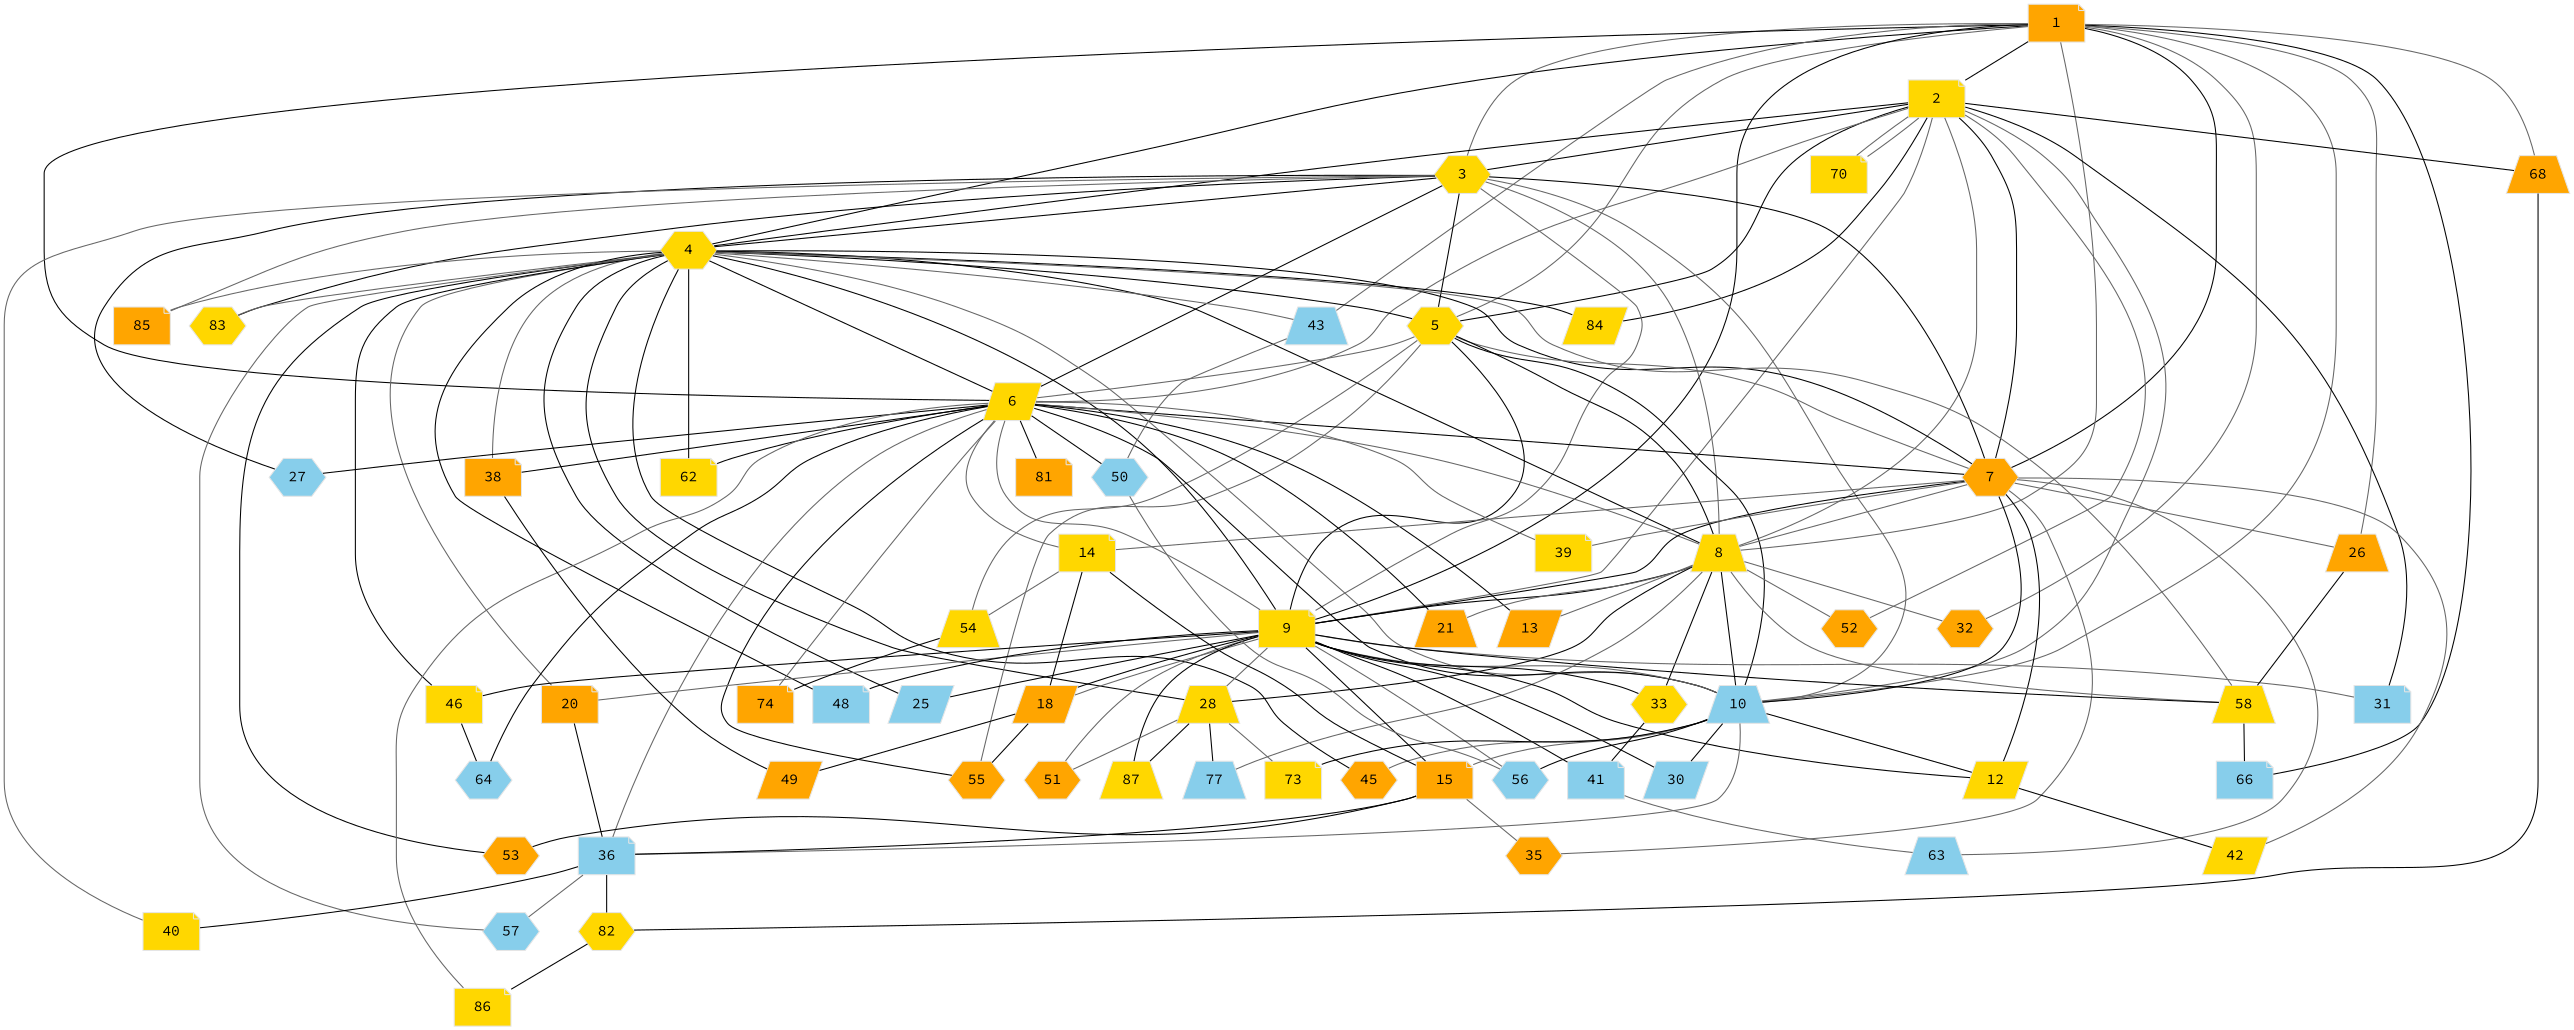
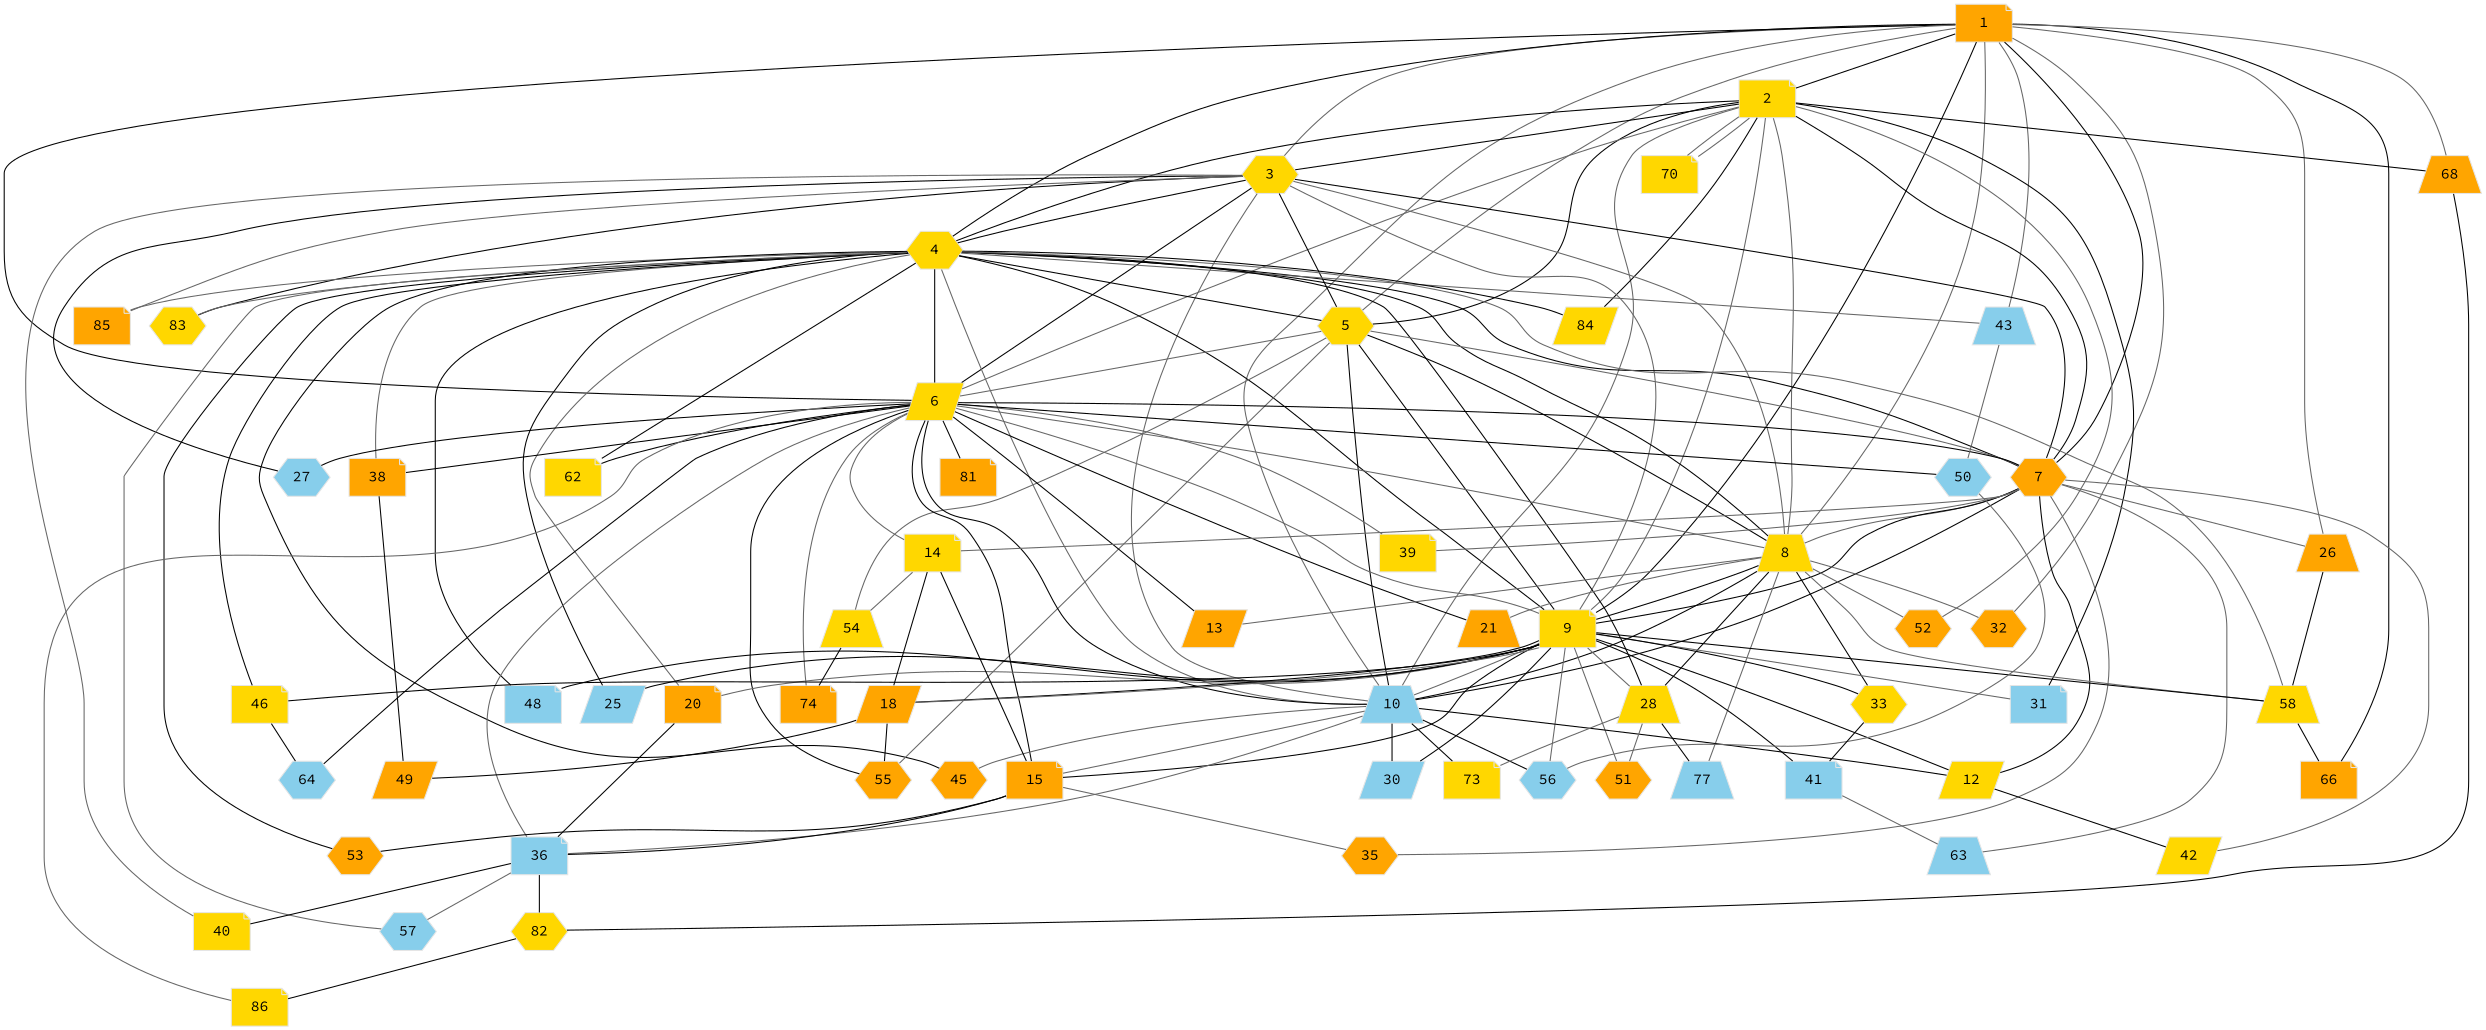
  graph {
    fontname="Source Code Pro"
    node [color=gray90 fillcolor=gold fontname="Source Code Pro" shape=note style=filled]
    edge [color=black fontname="Source Code Pro"]
    1 [fillcolor=orange super="+24"]
    2 [super="+19"]
    3 [shape=hexagon super="+23"]
    4 [shape=hexagon super="+11"]
    5 [shape=hexagon]
    6 [shape=parallelogram super="+16"]
    7 [fillcolor=orange shape=hexagon super="+67"]
    8 [shape=trapezium super="+17"]
    9 [super="+60"]
    10 [fillcolor=skyblue shape=trapezium super="+37"]
    26 [fillcolor=orange shape=trapezium super="+72"]
    32 [fillcolor=orange shape=hexagon]
    43 [fillcolor=skyblue shape=trapezium]
-   66 [fillcolor=skyblue]
+   66 [fillcolor=orange]
    68 [fillcolor=orange shape=trapezium super="+75"]
    31 [fillcolor=skyblue]
    52 [fillcolor=orange shape=hexagon]
    70
    84 [shape=parallelogram]
    27 [fillcolor=skyblue shape=hexagon]
    40
    83 [shape=hexagon]
    85 [fillcolor=orange]
    20 [fillcolor=orange super="+69"]
    25 [fillcolor=skyblue shape=parallelogram]
    28 [shape=trapezium super="+47"]
    38 [fillcolor=orange super="+44"]
    45 [fillcolor=orange shape=hexagon]
    46 [super="+80"]
    48 [fillcolor=skyblue]
    53 [fillcolor=orange shape=hexagon]
    57 [fillcolor=skyblue shape=hexagon]
    58 [shape=trapezium super="+61"]
    62
    54 [shape=trapezium]
    55 [fillcolor=orange shape=hexagon super="+76"]
    13 [fillcolor=orange shape=parallelogram]
    14 [super="+22"]
    15 [fillcolor=orange super="+78"]
    21 [fillcolor=orange shape=trapezium]
    n41 [label=39]
    36 [fillcolor=skyblue super="+39"]
    50 [fillcolor=skyblue shape=hexagon]
    64 [fillcolor=skyblue shape=hexagon]
    74 [fillcolor=orange]
    81 [fillcolor=orange]
    86
    12 [shape=parallelogram super="+65"]
    35 [fillcolor=orange shape=hexagon]
    42 [shape=parallelogram]
    63 [fillcolor=skyblue shape=trapezium]
    33 [shape=hexagon]
    77 [fillcolor=skyblue shape=trapezium super="+79"]
    18 [fillcolor=orange shape=parallelogram]
    30 [fillcolor=skyblue shape=parallelogram]
    41 [fillcolor=skyblue super="+59"]
    51 [fillcolor=orange shape=hexagon]
    56 [fillcolor=skyblue shape=hexagon super="+71"]
-   87 [shape=trapezium]
    73
    82 [shape=hexagon]
    49 [fillcolor=orange shape=parallelogram]
    1 -- 2
    1 -- 3 [color=gray40]
    1 -- 4
    1 -- 5 [color=gray40]
    1 -- 6
    1 -- 7
    1 -- 8 [color=gray40]
    1 -- 9 [weight=2]
    1 -- 10 [color=gray40]
    1 -- 26 [color=gray40]
    1 -- 32 [color=gray40]
    1 -- 43 [color=gray40]
    1 -- 66
    1 -- 68 [color=gray40 weight=2]
    2 -- 3
    2 -- 4
    2 -- 5
    2 -- 6 [color=gray40]
    2 -- 7
    2 -- 8 [color=gray40 weight=2]
    2 -- 9 [color=gray40 weight=2]
    2 -- 10 [color=gray40]
    2 -- 68
    2 -- 31
    2 -- 52 [color=gray40]
    2 -- 70 [color=gray40]
    2 -- 70 [color=gray40]
    2 -- 84
    3 -- 4
    3 -- 5
    3 -- 6
    3 -- 7
    3 -- 8 [color=gray40 weight=2]
    3 -- 9 [color=gray40]
    3 -- 10 [color=gray40]
    3 -- 27
    3 -- 40 [color=gray40]
    3 -- 83
    3 -- 85 [color=gray40]
    4 -- 5
    4 -- 6 [weight=2]
    4 -- 7
    4 -- 8
    4 -- 9
    4 -- 10 [color=gray40]
    4 -- 43 [color=gray40]
    4 -- 84
    4 -- 83 [color=gray40]
    4 -- 85 [color=gray40]
    4 -- 20 [color=gray40]
    4 -- 25
    4 -- 28
    4 -- 38 [color=gray40 weight=2]
    4 -- 45
    4 -- 46 [weight=2]
    4 -- 48
    4 -- 53
    4 -- 57 [color=gray40]
    4 -- 58 [color=gray40]
    4 -- 62
    5 -- 6 [color=gray40]
    5 -- 7 [color=gray40]
    5 -- 8
    5 -- 9
    5 -- 10
    5 -- 54 [color=gray40]
    5 -- 55 [color=gray40]
    6 -- 7
    6 -- 8 [color=gray40 weight=2]
    6 -- 9 [color=gray40]
    6 -- 10
    6 -- 27
    6 -- 38
    6 -- 62
    6 -- 55
    6 -- 13
    6 -- 14 [color=gray40]
+   6 -- 15
    6 -- 21
    6 -- n41 [color=gray40]
    6 -- 36 [color=gray40]
    6 -- 50
    6 -- 64
    6 -- 74 [color=gray40]
    6 -- 81 [weight=2]
    6 -- 86 [color=gray40]
    7 -- 8 [color=gray40]
    7 -- 9 [weight=2]
    7 -- 10 [weight=2]
    7 -- 26 [color=gray40]
    7 -- 14 [color=gray40]
    7 -- n41 [color=gray40]
    7 -- 12
    7 -- 35 [color=gray40]
    7 -- 42 [color=gray40]
    7 -- 63 [color=gray40]
    8 -- 9
    8 -- 10
    8 -- 32 [color=gray40]
    8 -- 52 [color=gray40]
    8 -- 28
    8 -- 58 [color=gray40]
    8 -- 13 [color=gray40]
    8 -- 21 [color=gray40]
    8 -- 33
    8 -- 77 [color=gray40]
    9 -- 10 [color=gray40]
    9 -- 31 [color=gray40]
    9 -- 20 [color=gray40]
    9 -- 25
    9 -- 28 [color=gray40]
    9 -- 46
    9 -- 48
    9 -- 58
    9 -- 15
    9 -- 12
    9 -- 33
    9 -- 18
    9 -- 18 [color=gray40]
    9 -- 30
    9 -- 41 [weight=2]
    9 -- 51 [color=gray40]
    9 -- 56 [color=gray40]
-   9 -- 87
    10 -- 45 [color=gray40]
    10 -- 15 [color=gray40]
    10 -- 36 [color=gray40]
    10 -- 12
    10 -- 30
    10 -- 56
    10 -- 73
    26 -- 58
    43 -- 50 [color=gray40]
    68 -- 82
    20 -- 36
    28 -- 77 [weight=2]
    28 -- 51 [color=gray40]
-   28 -- 87
    28 -- 73 [color=gray40]
    38 -- 49
    46 -- 64
    58 -- 66
    54 -- 74
    14 -- 54 [color=gray40]
    14 -- 15
    14 -- 18
    15 -- 53
    15 -- 36
    15 -- 35 [color=gray40]
    36 -- 40
    36 -- 57 [color=gray40]
    36 -- 82
    50 -- 56 [color=gray40]
    12 -- 42
    33 -- 41
    18 -- 55
    18 -- 49
    41 -- 63 [color=gray40]
    82 -- 86
  }
